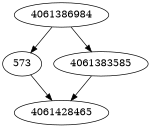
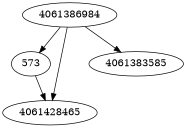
  strict digraph {
    n1 [label=573]
    4061386984
    4061428465
    4061383585
    n1 -> 4061428465
    4061386984 -> n1
-   4061383585 -> 4061428465
+   4061386984 -> 4061428465
    4061386984 -> 4061383585
  }
